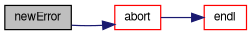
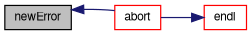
  digraph {
    rankdir=LR
    node [color=red fontname=FreeSans fontsize=10 shape=record]
    edge [color=midnightblue fontname=FreeSans fontsize=10 labelfontname=FreeSans labelfontsize=10 style=solid]
    n1 [color=black fillcolor=grey75 fontcolor=black height=0.2 label=newError style=filled width=0.4]
    n2 [height=0.2 label=abort width=0.4]
    n3 [height=0.2 label=endl width=0.4]
-   n1 -> n2
+   n2 -> n1
    n2 -> n3
  }
